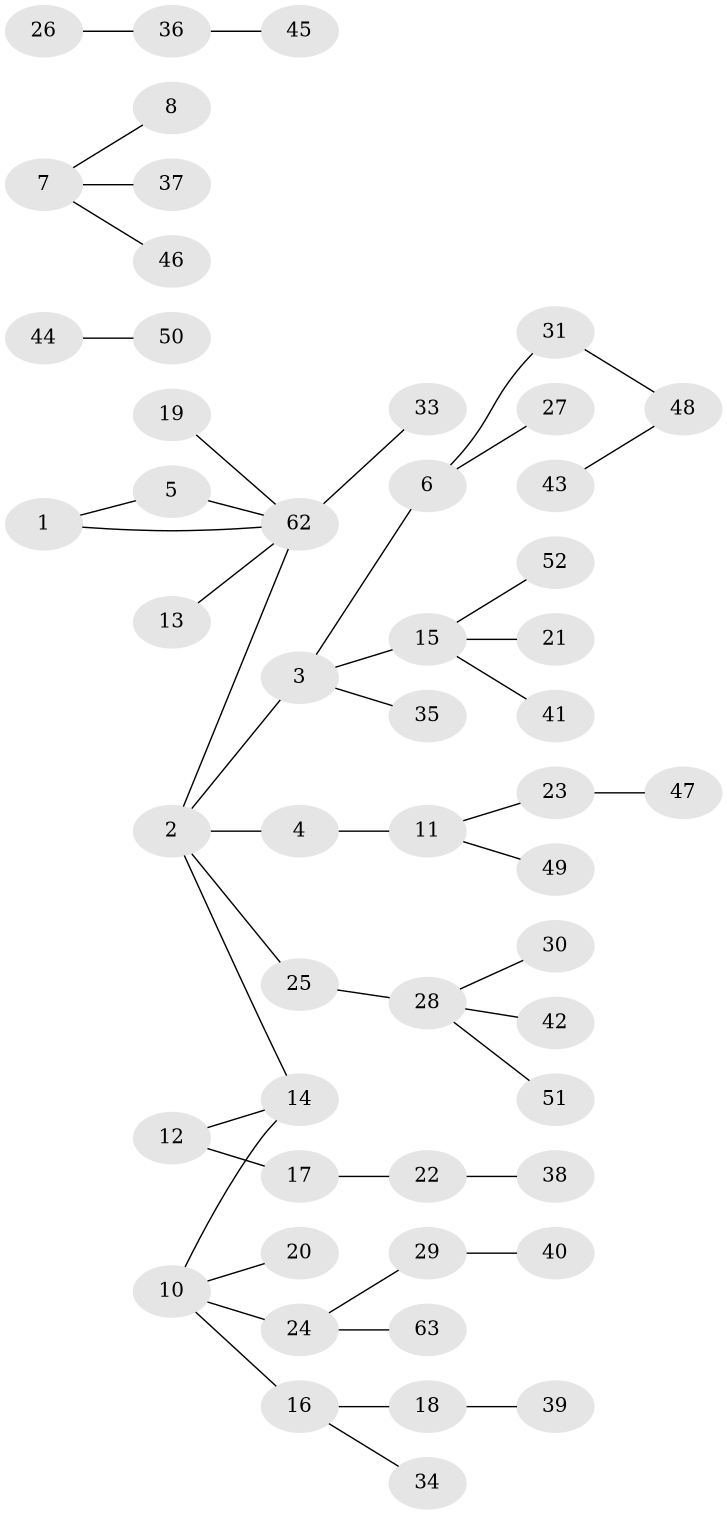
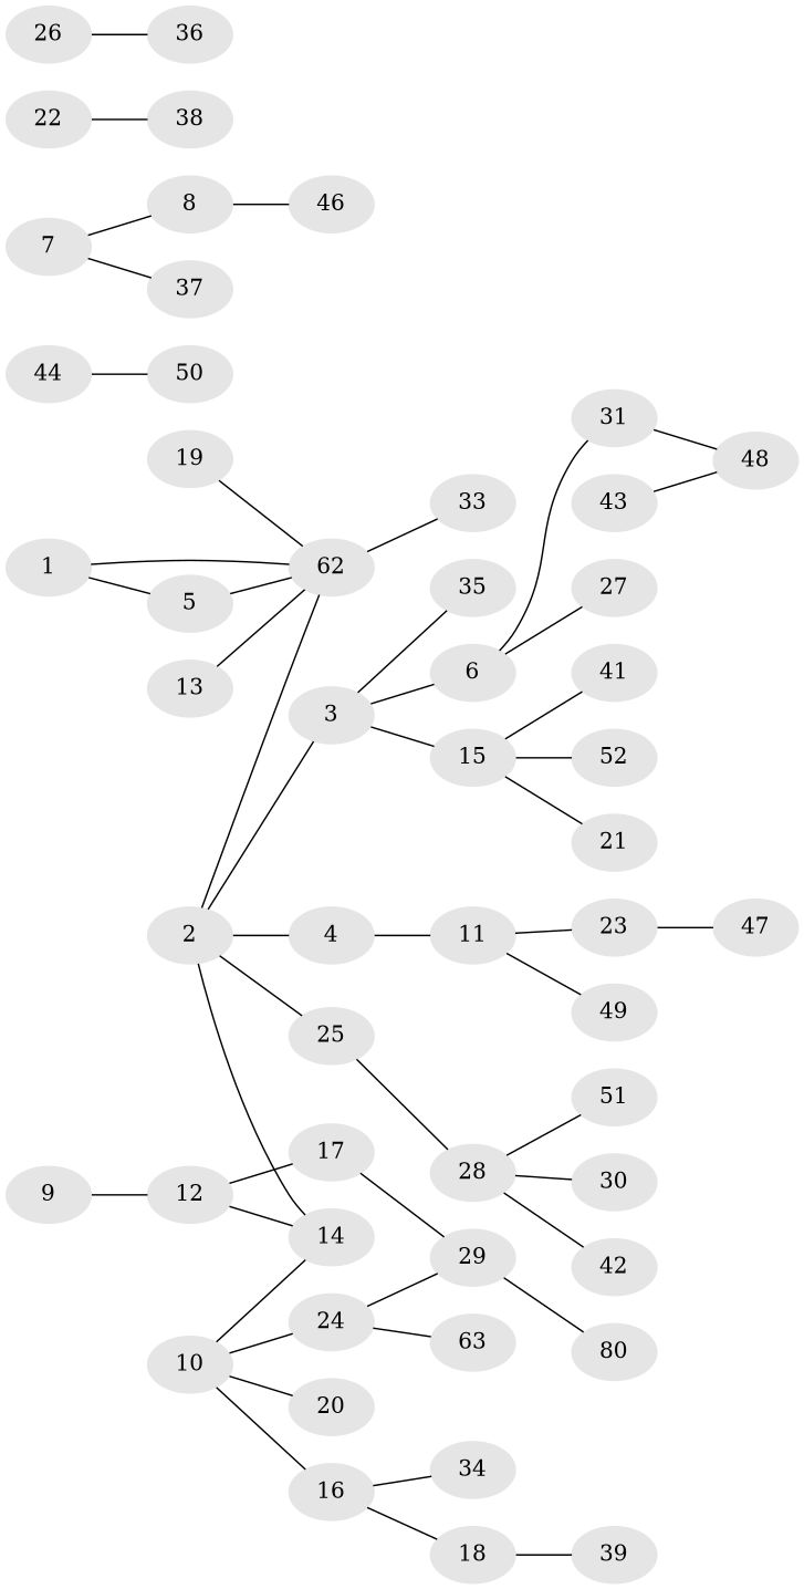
  graph {
    rankdir=LR
    node [color=gray90 style=filled]
    edge [weight=1.0]
    n1 [label=62]
    1
    5
    33
    44
    50
    2
    3
    4
    14
    25
    6
    15
    35
    11
    7
    8
    37
    46
    28
    27
    31
    21
    41
    52
    23
    49
    48
+   9
    12
    17
    10
    16
    20
    24
    18
    34
    29
    n39 [label=63]
    47
    22
    13
    39
    38
    19
    26
    36
-   40
+   40 [label=80]
    30
    42
    51
-   45
    43
    n1 -- 33
    1 -- n1
    1 -- 5
    5 -- n1
    44 -- 50
    2 -- n1
    2 -- 3
    2 -- 4
    2 -- 14
    2 -- 25
    3 -- 6
    3 -- 15
    3 -- 35
    4 -- 11
    25 -- 28
    6 -- 27
    6 -- 31
    15 -- 21
    15 -- 41
    15 -- 52
    11 -- 23
    11 -- 49
    7 -- 8
    7 -- 37
-   7 -- 46
+   8 -- 46
    28 -- 30
    28 -- 42
    28 -- 51
    31 -- 48
    23 -- 47
+   9 -- 12
    12 -- 14
    12 -- 17
-   17 -- 22
+   17 -- 29
    10 -- 14
    10 -- 16
    10 -- 20
    10 -- 24
    16 -- 18
    16 -- 34
    24 -- 29
    24 -- n39
    18 -- 39
    29 -- 40
    22 -- 38
    13 -- n1
    19 -- n1
    26 -- 36
-   36 -- 45
    43 -- 48
  }
